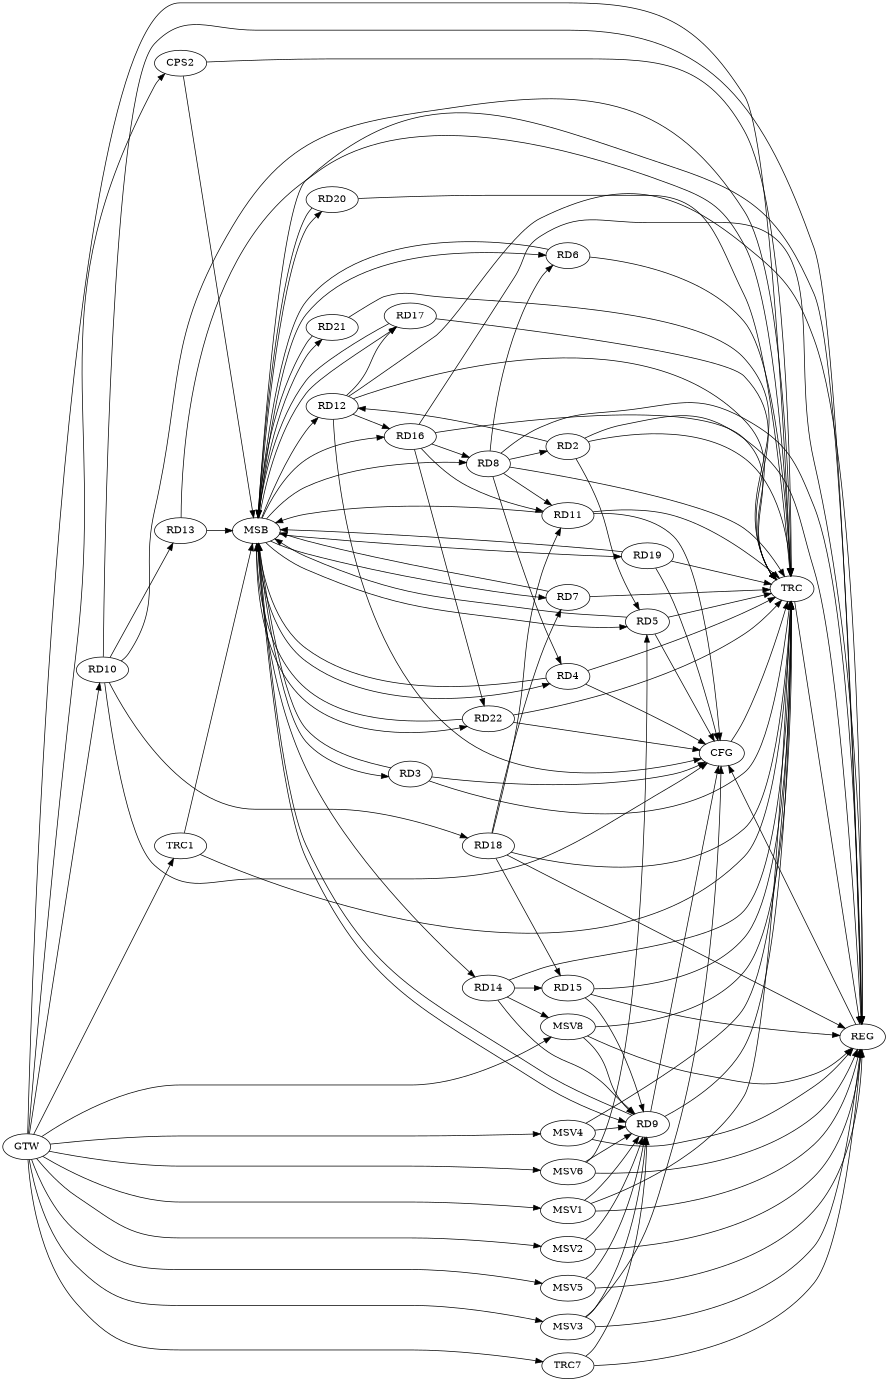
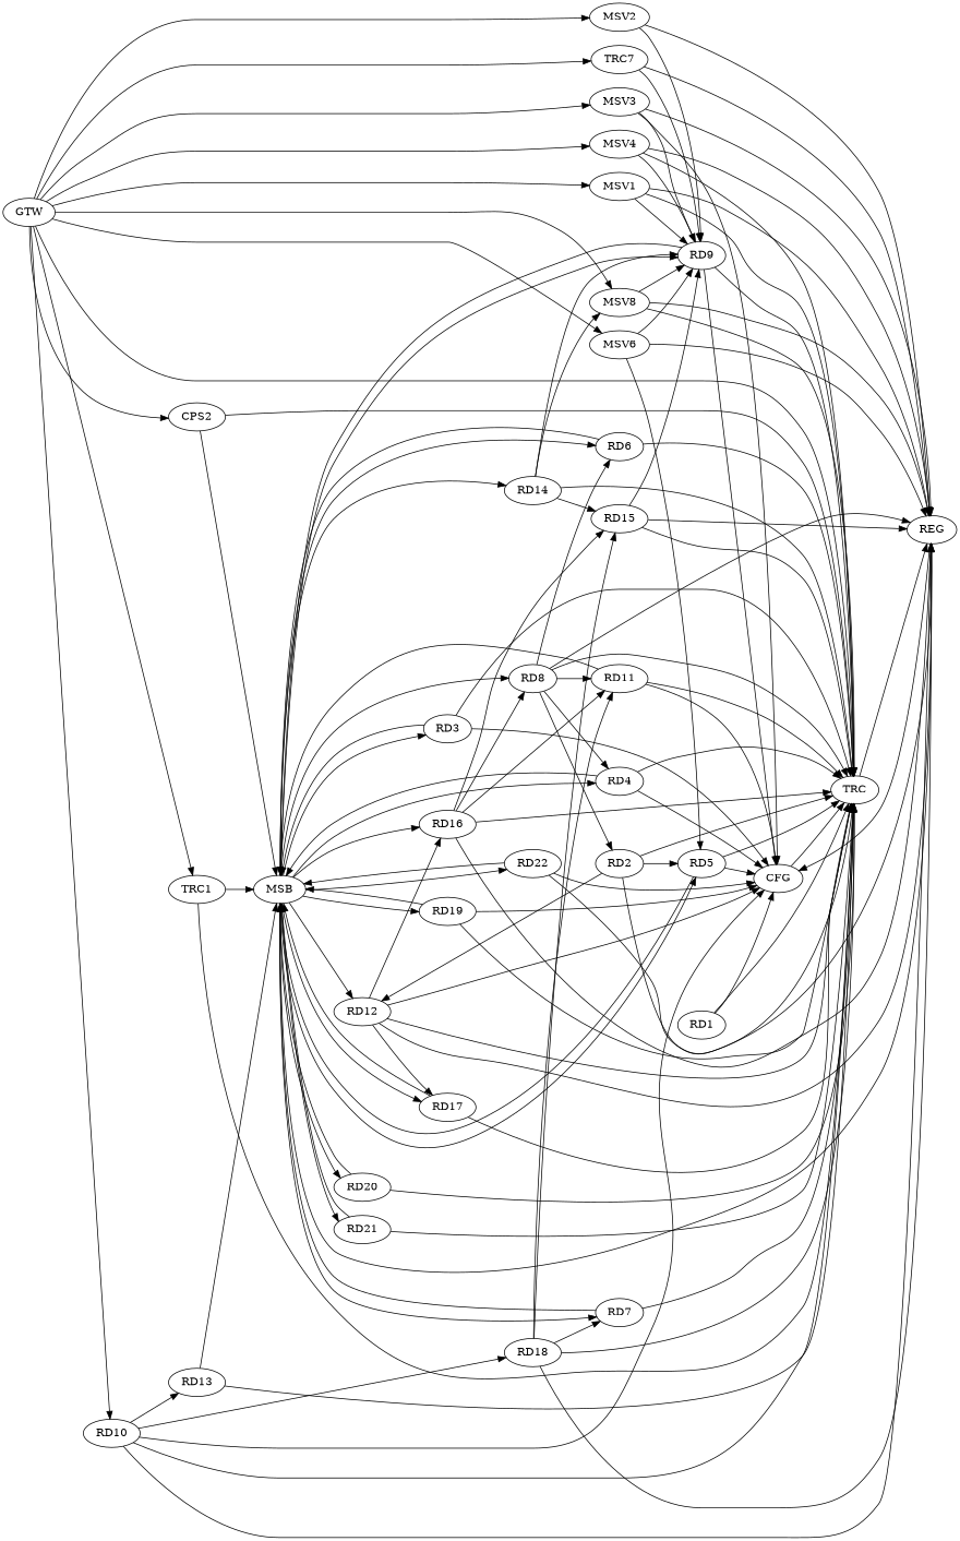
  strict digraph {
    rankdir=LR
+   n1 [label=RD1]
    n2 [label=CFG]
    n3 [label=TRC]
    n4 [label=MSB]
    n5 [label=RD5]
    n6 [label=RD12]
    n7 [label=REG]
    n8 [label=RD3]
    n9 [label=RD4]
    n10 [label=RD6]
    n11 [label=RD7]
    n12 [label=RD8]
    n13 [label=RD9]
    n14 [label=RD16]
    n15 [label=RD17]
    n16 [label=RD14]
    n17 [label=RD19]
    n18 [label=RD20]
    n19 [label=RD21]
    n20 [label=RD22]
    n21 [label=RD2]
    n22 [label=RD11]
    n23 [label=RD10]
    n24 [label=RD13]
    n25 [label=RD18]
    n26 [label=RD15]
    n27 [label=MSV8]
    n28 [label=TRC1]
    n29 [label=CPS2]
    n30 [label=GTW]
    n31 [label=MSV1]
    n32 [label=MSV2]
    n33 [label=MSV3]
    n34 [label=MSV4]
-   n35 [label=MSV5]
    n36 [label=MSV6]
    n37 [label=TRC7]
+   n1 -> n2
+   n1 -> n3
    n2 -> n3
    n3 -> n7
    n4 -> n5
    n4 -> n6
    n4 -> n7
    n4 -> n8
    n4 -> n9
    n4 -> n10
    n4 -> n11
    n4 -> n12
    n4 -> n13
    n4 -> n14
    n4 -> n15
    n4 -> n16
    n4 -> n17
    n4 -> n18
    n4 -> n19
    n4 -> n20
    n5 -> n2
    n5 -> n3
    n5 -> n4
    n6 -> n2
    n6 -> n3
    n6 -> n7
    n6 -> n14
    n6 -> n15
    n7 -> n2
    n8 -> n2
    n8 -> n3
    n8 -> n4
    n9 -> n2
    n9 -> n3
    n9 -> n4
    n10 -> n3
    n10 -> n4
    n11 -> n3
    n11 -> n4
    n12 -> n3
    n12 -> n7
    n12 -> n9
    n12 -> n10
    n12 -> n21
    n12 -> n22
    n13 -> n2
    n13 -> n3
    n13 -> n4
    n14 -> n3
    n14 -> n7
    n14 -> n12
    n14 -> n22
-   n14 -> n20
+   n14 -> n26
    n15 -> n3
    n15 -> n4
    n16 -> n3
    n16 -> n13
    n16 -> n26
    n16 -> n27
    n17 -> n2
    n17 -> n3
    n17 -> n4
    n18 -> n3
    n18 -> n4
    n19 -> n3
    n19 -> n4
    n20 -> n2
    n20 -> n3
    n20 -> n4
    n21 -> n3
    n21 -> n5
    n21 -> n6
    n21 -> n7
    n22 -> n2
    n22 -> n3
    n22 -> n4
    n23 -> n2
    n23 -> n3
    n23 -> n7
    n23 -> n24
    n23 -> n25
    n24 -> n3
    n24 -> n4
    n25 -> n3
    n25 -> n7
    n25 -> n11
    n25 -> n22
    n25 -> n26
    n26 -> n3
    n26 -> n7
    n26 -> n13
    n27 -> n3
    n27 -> n7
    n27 -> n13
    n28 -> n3
    n28 -> n4
    n29 -> n3
    n29 -> n4
    n30 -> n3
    n30 -> n23
    n30 -> n27
    n30 -> n28
    n30 -> n29
    n30 -> n31
    n30 -> n32
    n30 -> n33
    n30 -> n34
-   n30 -> n35
    n30 -> n36
    n30 -> n37
    n31 -> n3
    n31 -> n7
    n31 -> n13
    n32 -> n7
    n32 -> n13
    n33 -> n2
    n33 -> n7
    n33 -> n13
    n34 -> n3
    n34 -> n7
    n34 -> n13
-   n35 -> n7
-   n35 -> n13
    n36 -> n5
    n36 -> n7
    n36 -> n13
    n37 -> n7
    n37 -> n13
  }
